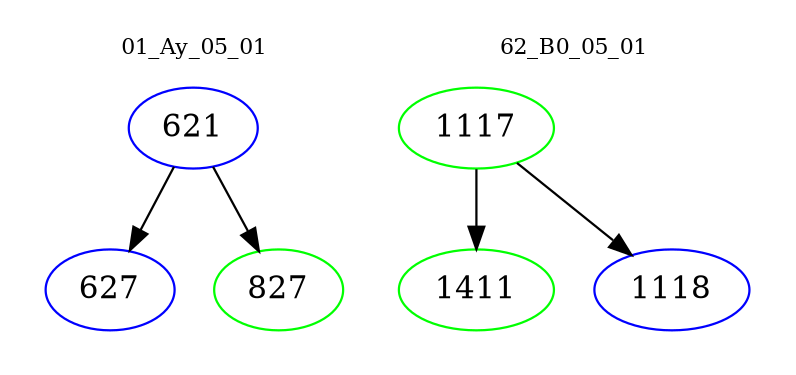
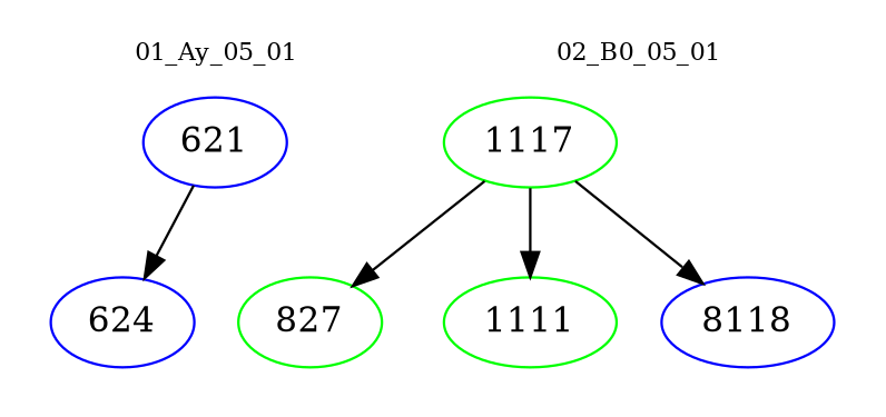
  digraph {
    node [color=blue]
    edge [color=black]
    n1 [label=621]
-   n2 [label=627]
+   n2 [label=624]
    n3 [color=green label=827]
    n4 [color=green label=1117]
-   n5 [color=green label=1411]
-   n6 [label=1118]
+   n5 [color=green label=1111]
+   n6 [label=8118]
    subgraph cluster_1 {
      color=white
      fontsize=10
      label="01_Ay_05_01"
      n1
      n2
      n3
    }
    subgraph cluster_2 {
      color=white
      fontsize=10
-     label="62_B0_05_01"
+     label="02_B0_05_01"
      n4
      n5
      n6
    }
    n1 -> n2
-   n1 -> n3
+   n4 -> n3
    n4 -> n5
    n4 -> n6
  }
